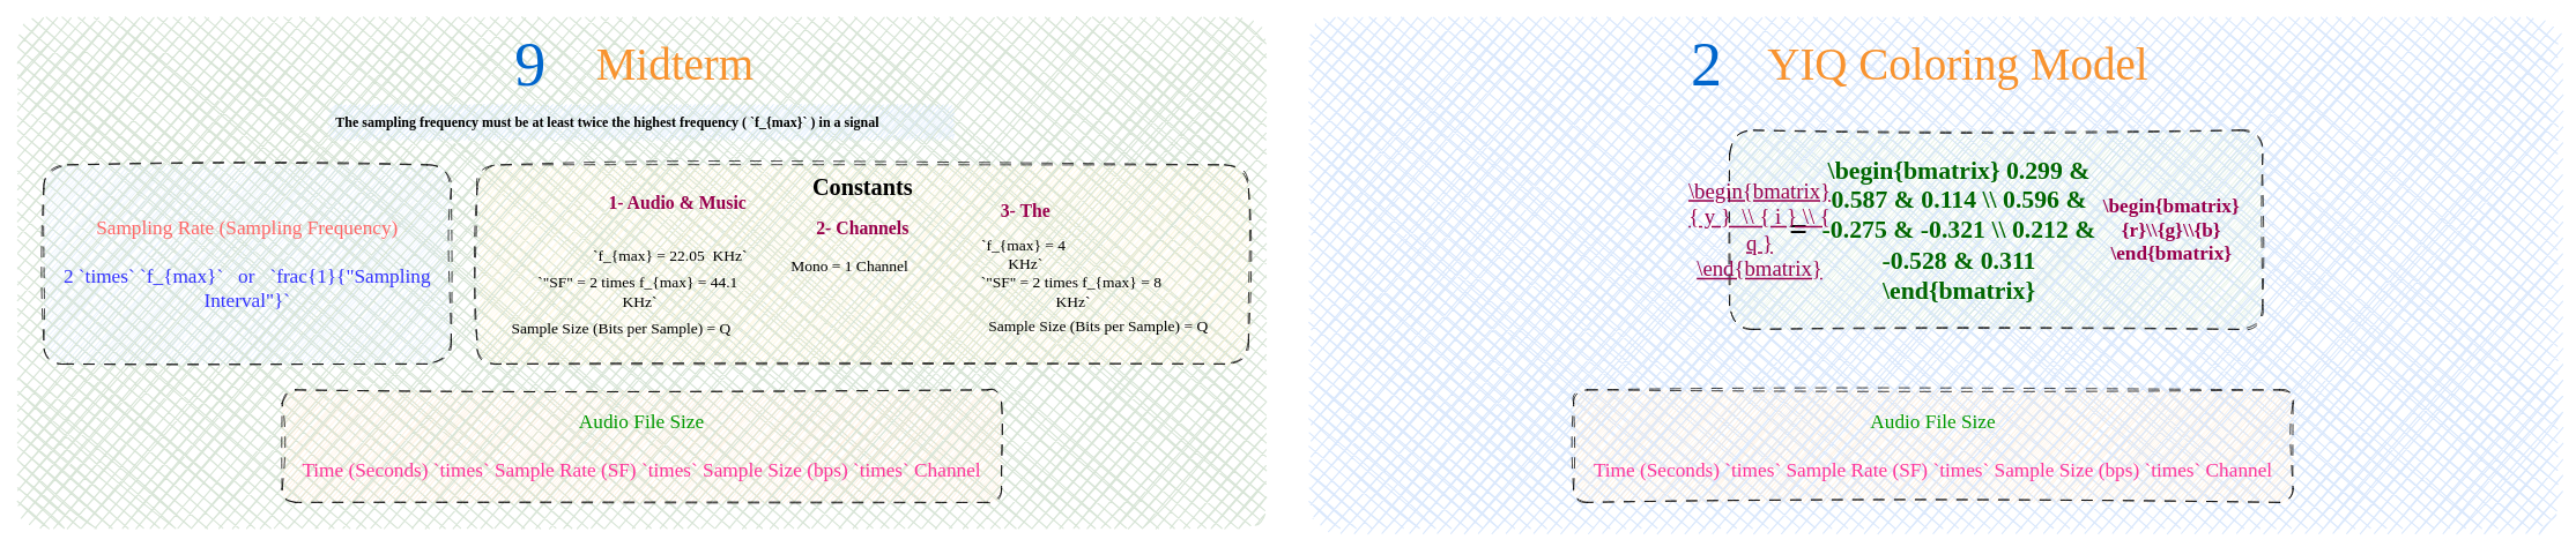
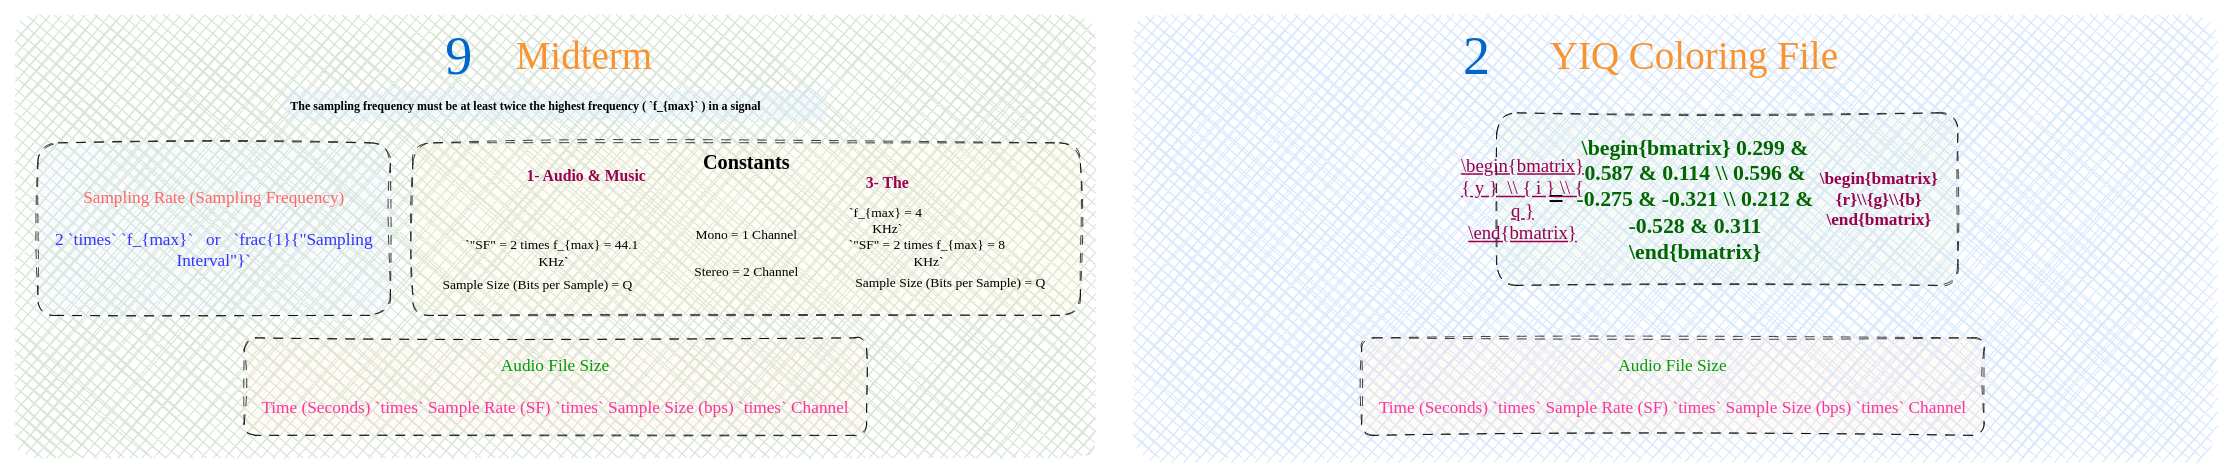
  <mxCell id="0" />
  <mxCell id="1" parent="0" />
  <mxCell id="2" value="" style="group" parent="1" vertex="1" connectable="0"><mxGeometry x="20" y="20" width="1440" height="590" as="geometry" /></mxCell>
  <mxCell id="3" value="" style="rounded=1;whiteSpace=wrap;html=1;dashed=1;strokeWidth=3;arcSize=5;fillStyle=cross-hatch;fillColor=#d8e5d7;strokeColor=none;sketch=1;curveFitting=1;jiggle=2;dashPattern=8 8;fontColor=#000000;" parent="2" vertex="1"><mxGeometry width="1440" height="590" as="geometry" /></mxCell>
  <mxCell id="4" value="Midterm" style="text;html=1;align=center;verticalAlign=middle;whiteSpace=wrap;rounded=0;fontFamily=Marhey;fontStyle=0;fontSource=https%3A%2F%2Ffonts.googleapis.com%2Fcss%3Ffamily%3DMarhey;fontSize=52;fontColor=#f8932f;" parent="2" vertex="1"><mxGeometry x="630.0" y="10" width="257.14" height="90" as="geometry" /></mxCell>
  <mxCell id="5" value="9" style="text;html=1;align=center;verticalAlign=middle;whiteSpace=wrap;rounded=0;fontFamily=Marhey;fontStyle=0;fontSource=https%3A%2F%2Ffonts.googleapis.com%2Fcss%3Ffamily%3DMarhey;fontSize=72;fontColor=#0066CC;" parent="2" vertex="1"><mxGeometry x="552.86" y="20" width="77.14" height="70" as="geometry" /></mxCell>
  <mxCell id="6" value="The sampling frequency must be at least twice the highest frequency ( `f_{max}` ) in a signal" style="rounded=1;whiteSpace=wrap;html=1;hachureGap=4;fontFamily=Mali;strokeWidth=1;fillColor=#dae8fc;strokeColor=none;fontSize=16;fontStyle=1;labelBorderColor=none;textShadow=0;labelBackgroundColor=none;align=left;spacing=7;verticalAlign=middle;sketch=1;jiggle=2;curveFitting=1;fontColor=default;fillStyle=zigzag;fontSource=https%3A%2F%2Ffonts.googleapis.com%2Fcss%3Ffamily%3DMali;dashed=1;dashPattern=12 12;" parent="2" vertex="1"><mxGeometry x="360" y="100" width="720" height="40" as="geometry" /></mxCell>
  <mxCell id="7" value="&lt;font color=&quot;#ff6666&quot;&gt;Sampling Rate (Sampling Frequency)&lt;/font&gt;&lt;div&gt;&lt;span&gt;&lt;font color=&quot;#3333ff&quot;&gt;&amp;nbsp;&lt;/font&gt;&lt;/span&gt;&lt;/div&gt;&lt;div&gt;&lt;font color=&quot;#3333ff&quot;&gt;2 `times` `f_{max}`&amp;nbsp; &amp;nbsp;or&amp;nbsp; &amp;nbsp;&lt;span style=&quot;background-color: initial;&quot;&gt;`frac{1}{&quot;Sampling Interval&quot;}`&lt;/span&gt;&lt;/font&gt;&lt;/div&gt;" style="rounded=1;whiteSpace=wrap;html=1;strokeWidth=1;fillColor=#dae8fc;strokeColor=default;fontFamily=Marhey;fontSize=23;sketch=1;hachureGap=4;jiggle=2;curveFitting=1;fontStyle=0;arcSize=12;dashed=1;dashPattern=12 12;verticalAlign=middle;fontSource=https%3A%2F%2Ffonts.googleapis.com%2Fcss%3Ffamily%3DMarhey;" parent="2" vertex="1"><mxGeometry x="30" y="170" width="470" height="230" as="geometry" /></mxCell>
  <mxCell id="8" value="&lt;font color=&quot;#009900&quot;&gt;Audio File Size&lt;/font&gt;&lt;div&gt;&lt;span&gt;&lt;font color=&quot;#3333ff&quot;&gt;&amp;nbsp;&lt;/font&gt;&lt;/span&gt;&lt;/div&gt;&lt;div&gt;&lt;font color=&quot;#ff3399&quot;&gt;Time (Seconds) `times` Sample Rate (SF) `times` Sample Size (bps) `times` Channel&lt;/font&gt;&lt;/div&gt;" style="rounded=1;whiteSpace=wrap;html=1;strokeWidth=1;fillColor=#ffe6cc;strokeColor=default;fontFamily=Marhey;fontSize=23;sketch=1;hachureGap=4;jiggle=2;curveFitting=1;fontStyle=0;arcSize=12;dashed=1;dashPattern=12 12;verticalAlign=middle;fontSource=https%3A%2F%2Ffonts.googleapis.com%2Fcss%3Ffamily%3DMarhey;" parent="2" vertex="1"><mxGeometry x="305" y="430" width="830" height="130" as="geometry" /></mxCell>
  <mxCell id="9" value="Constants" style="rounded=1;whiteSpace=wrap;html=1;strokeWidth=1;fillColor=#fff2cc;strokeColor=default;fontFamily=Mali;fontSize=27;sketch=1;hachureGap=4;jiggle=2;curveFitting=1;fontSource=https%3A%2F%2Ffonts.googleapis.com%2Fcss%3Ffamily%3DMali;fontStyle=1;arcSize=12;dashed=1;dashPattern=12 12;verticalAlign=top;spacing=5;" parent="2" vertex="1"><mxGeometry x="530" y="170" width="890" height="230" as="geometry" /></mxCell>
  <mxCell id="10" value="1- Audio &amp;amp; Music" style="text;html=1;align=center;verticalAlign=middle;whiteSpace=wrap;rounded=0;fontFamily=Marhey;fontStyle=1;fontSize=21;fontColor=#99004D;fontSource=https%3A%2F%2Ffonts.googleapis.com%2Fcss%3Ffamily%3DMarhey;" parent="2" vertex="1"><mxGeometry x="670" y="200" width="183" height="28.57" as="geometry" /></mxCell>
- <mxCell id="11" value="`f_{max} = 22.05&amp;nbsp; KHz`" style="text;html=1;align=center;verticalAlign=middle;whiteSpace=wrap;rounded=0;fontFamily=Comic Sans MS;fontStyle=0;fontSize=18;fontColor=#000000;" parent="2" vertex="1"><mxGeometry x="663" y="260" width="180" height="29.29" as="geometry" /></mxCell>
  <mxCell id="12" value="`&quot;SF&quot; = 2 times f_{max} = 44.1&amp;nbsp; KHz`" style="text;html=1;align=center;verticalAlign=middle;whiteSpace=wrap;rounded=0;fontFamily=Comic Sans MS;fontStyle=0;fontSize=18;fontColor=#000000;" parent="2" vertex="1"><mxGeometry x="593" y="302.29" width="250" height="29.29" as="geometry" /></mxCell>
  <mxCell id="13" value="Sample Size (Bits per Sample) = Q" style="text;html=1;align=center;verticalAlign=middle;whiteSpace=wrap;rounded=0;fontFamily=Comic Sans MS;fontStyle=0;fontSize=18;fontColor=#000000;" parent="2" vertex="1"><mxGeometry x="550" y="344.64" width="293" height="29.29" as="geometry" /></mxCell>
- <mxCell id="14" value="2- Channels" style="text;html=1;align=center;verticalAlign=middle;whiteSpace=wrap;rounded=0;fontFamily=Marhey;fontStyle=1;fontSize=21;fontColor=#99004D;fontSource=https%3A%2F%2Ffonts.googleapis.com%2Fcss%3Ffamily%3DMarhey;" parent="2" vertex="1"><mxGeometry x="895" y="230" width="160" height="28.57" as="geometry" /></mxCell>
- <mxCell id="15" value="Mono = 1 Channel" style="text;html=1;align=center;verticalAlign=middle;whiteSpace=wrap;rounded=0;fontFamily=Comic Sans MS;fontStyle=0;fontSize=18;fontColor=#000000;" parent="2" vertex="1"><mxGeometry x="870" y="272.11" width="180" height="29.29" as="geometry" /></mxCell>
+ <mxCell id="15" value="Mono = 1 Channel" style="text;html=1;align=center;verticalAlign=middle;whiteSpace=wrap;rounded=0;fontFamily=Comic Sans MS;fontStyle=0;fontSize=18;fontColor=#000000;" parent="2" vertex="1"><mxGeometry x="885" y="277.11" width="180" height="29.29" as="geometry" /></mxCell>
+ <mxCell id="16" value="Stereo = 2 Channel" style="text;html=1;align=center;verticalAlign=middle;whiteSpace=wrap;rounded=0;fontFamily=Comic Sans MS;fontStyle=0;fontSize=18;fontColor=#000000;" parent="2" vertex="1"><mxGeometry x="885" y="327.46" width="180" height="29.29" as="geometry" /></mxCell>
  <mxCell id="17" value="3- The" style="text;html=1;align=center;verticalAlign=middle;whiteSpace=wrap;rounded=0;fontFamily=Marhey;fontStyle=1;fontSize=21;fontColor=#99004D;fontSource=https%3A%2F%2Ffonts.googleapis.com%2Fcss%3Ffamily%3DMarhey;" parent="2" vertex="1"><mxGeometry x="1106" y="210" width="114" height="28.57" as="geometry" /></mxCell>
  <mxCell id="18" value="`f_{max} = 4&amp;nbsp; KHz`" style="text;html=1;align=center;verticalAlign=middle;whiteSpace=wrap;rounded=0;fontFamily=Comic Sans MS;fontStyle=0;fontSize=18;fontColor=#000000;" parent="2" vertex="1"><mxGeometry x="1096" y="259.79" width="134" height="29.29" as="geometry" /></mxCell>
  <mxCell id="19" value="`&quot;SF&quot; = 2 times f_{max} = 8&amp;nbsp; KHz`" style="text;html=1;align=center;verticalAlign=middle;whiteSpace=wrap;rounded=0;fontFamily=Comic Sans MS;fontStyle=0;fontSize=18;fontColor=#000000;" parent="2" vertex="1"><mxGeometry x="1106" y="302.08" width="224" height="29.29" as="geometry" /></mxCell>
  <mxCell id="20" value="Sample Size (Bits per Sample) = Q" style="text;html=1;align=center;verticalAlign=middle;whiteSpace=wrap;rounded=0;fontFamily=Comic Sans MS;fontStyle=0;fontSize=18;fontColor=#000000;" parent="2" vertex="1"><mxGeometry x="1100" y="342.35" width="294" height="29.29" as="geometry" /></mxCell>
  <mxCell id="21" value="" style="rounded=1;whiteSpace=wrap;html=1;dashed=1;strokeWidth=3;arcSize=5;fillStyle=cross-hatch;fillColor=#dae8fc;strokeColor=none;sketch=1;curveFitting=1;jiggle=2;dashPattern=8 8;" parent="1" vertex="1"><mxGeometry x="1510" y="20" width="1440" height="590" as="geometry" /></mxCell>
- <mxCell id="22" value="YIQ Coloring Model" style="text;html=1;align=center;verticalAlign=middle;whiteSpace=wrap;rounded=0;fontFamily=Marhey;fontStyle=0;fontSource=https%3A%2F%2Ffonts.googleapis.com%2Fcss%3Ffamily%3DMarhey;fontSize=52;fontColor=#f8932f;" parent="1" vertex="1"><mxGeometry x="1987.14" y="30" width="542.86" height="90" as="geometry" /></mxCell>
+ <mxCell id="22" value="YIQ Coloring File" style="text;html=1;align=center;verticalAlign=middle;whiteSpace=wrap;rounded=0;fontFamily=Marhey;fontStyle=0;fontSource=https%3A%2F%2Ffonts.googleapis.com%2Fcss%3Ffamily%3DMarhey;fontSize=52;fontColor=#f8932f;" parent="1" vertex="1"><mxGeometry x="1987.14" y="30" width="542.86" height="90" as="geometry" /></mxCell>
  <mxCell id="23" value="2" style="text;html=1;align=center;verticalAlign=middle;whiteSpace=wrap;rounded=0;fontFamily=Marhey;fontStyle=0;fontSource=https%3A%2F%2Ffonts.googleapis.com%2Fcss%3Ffamily%3DMarhey;fontSize=72;fontColor=#0066CC;" parent="1" vertex="1"><mxGeometry x="1930" y="40" width="77.14" height="70" as="geometry" /></mxCell>
  <mxCell id="24" value="" style="rounded=1;whiteSpace=wrap;html=1;strokeWidth=1;fillColor=#d5e8d4;strokeColor=default;fontFamily=Cairo;fontSize=25;sketch=1;hachureGap=4;jiggle=2;curveFitting=1;fontStyle=4;arcSize=12;dashed=1;dashPattern=12 12;verticalAlign=middle;fontSource=https%3A%2F%2Ffonts.googleapis.com%2Fcss%3Ffamily%3DCairo;container=0;fontColor=#000000;" parent="1" vertex="1"><mxGeometry x="1995" y="150" width="615" height="230" as="geometry"><mxRectangle x="1995" y="150" width="50" height="40" as="alternateBounds" /></mxGeometry></mxCell>
  <mxCell id="25" value="&lt;font color=&quot;#009900&quot;&gt;Audio File Size&lt;/font&gt;&lt;div&gt;&lt;span&gt;&lt;font color=&quot;#3333ff&quot;&gt;&amp;nbsp;&lt;/font&gt;&lt;/span&gt;&lt;/div&gt;&lt;div&gt;&lt;font color=&quot;#ff3399&quot;&gt;Time (Seconds) `times` Sample Rate (SF) `times` Sample Size (bps) `times` Channel&lt;/font&gt;&lt;/div&gt;" style="rounded=1;whiteSpace=wrap;html=1;strokeWidth=1;fillColor=#ffe6cc;strokeColor=default;fontFamily=Marhey;fontSize=23;sketch=1;hachureGap=4;jiggle=2;curveFitting=1;fontStyle=0;arcSize=12;dashed=1;dashPattern=12 12;verticalAlign=middle;fontSource=https%3A%2F%2Ffonts.googleapis.com%2Fcss%3Ffamily%3DMarhey;" parent="1" vertex="1"><mxGeometry x="1815" y="450" width="830" height="130" as="geometry" /></mxCell>
  <mxCell id="26" value="\begin{bmatrix} 0.299 &amp;amp; 0.587 &amp;amp; 0.114 \\ 0.596 &amp;amp; -0.275 &amp;amp; -0.321 \\ 0.212 &amp;amp; -0.528 &amp;amp; 0.311 \end{bmatrix}" style="text;align=center;verticalAlign=middle;whiteSpace=wrap;rounded=0;fontFamily=Architects Daughter;fontStyle=1;fontSource=https%3A%2F%2Ffonts.googleapis.com%2Fcss%3Ffamily%3DArchitects%2BDaughter;fontColor=#006600;html=1;fontSize=29;" vertex="1" parent="1"><mxGeometry x="2090" y="200" width="340" height="130" as="geometry" /></mxCell>
  <mxCell id="27" value="&lt;span style=&quot;text-align: start;&quot;&gt;=&lt;/span&gt;" style="text;align=center;verticalAlign=middle;whiteSpace=wrap;rounded=0;fontFamily=Oxanium;fontStyle=1;fontSource=https%3A%2F%2Ffonts.googleapis.com%2Fcss%3Ffamily%3DOxanium;fontColor=#000000;html=1;fontSize=37;" vertex="1" parent="1"><mxGeometry x="2045" y="245" width="60" height="40" as="geometry" /></mxCell>
  <mxCell id="28" value="&lt;span style=&quot;font-family: Cairo; font-size: 25px; font-weight: 400; text-align: start; text-decoration-line: underline;&quot;&gt;\begin{bmatrix} { y }&amp;nbsp; \\ { i } \\ { q } \end{bmatrix}&lt;/span&gt;" style="text;align=center;verticalAlign=middle;whiteSpace=wrap;rounded=0;fontFamily=Architects Daughter;fontStyle=1;fontSource=https%3A%2F%2Ffonts.googleapis.com%2Fcss%3Ffamily%3DArchitects%2BDaughter;fontColor=#99004D;html=1;fontSize=23;" vertex="1" parent="1"><mxGeometry x="1995" y="200" width="70" height="130" as="geometry" /></mxCell>
  <mxCell id="29" value="&lt;span style=&quot;text-align: start;&quot;&gt;&lt;font face=&quot;Cairo&quot;&gt;\begin{bmatrix} {r}\\{g}\\{b} \end{bmatrix}&lt;/font&gt;&lt;/span&gt;" style="text;align=center;verticalAlign=middle;whiteSpace=wrap;rounded=0;fontFamily=Architects Daughter;fontStyle=1;fontSource=https%3A%2F%2Ffonts.googleapis.com%2Fcss%3Ffamily%3DArchitects%2BDaughter;fontColor=#99004D;html=1;fontSize=23;" vertex="1" parent="1"><mxGeometry x="2430" y="200" width="150" height="130" as="geometry" /></mxCell>
